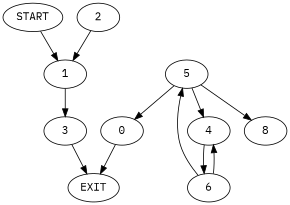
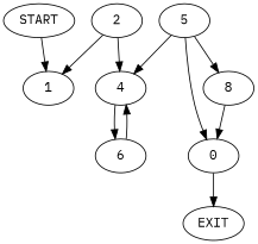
  digraph {
    fontname="IBM Plex Mono"
    node [fontname="IBM Plex Mono"]
    edge [fontname="IBM Plex Mono"]
    n1 [label=START]
    1
-   3
    n4 [label=EXIT]
    2
    4
    6
    5
    n9 [label=0]
    8
    n1 -> 1
-   1 -> 3
-   3 -> n4
    2 -> 1
+   2 -> 4
    4 -> 6
    6 -> 4
-   6 -> 5
    5 -> 4
    5 -> n9
    5 -> 8
    n9 -> n4
+   8 -> n9
  }
